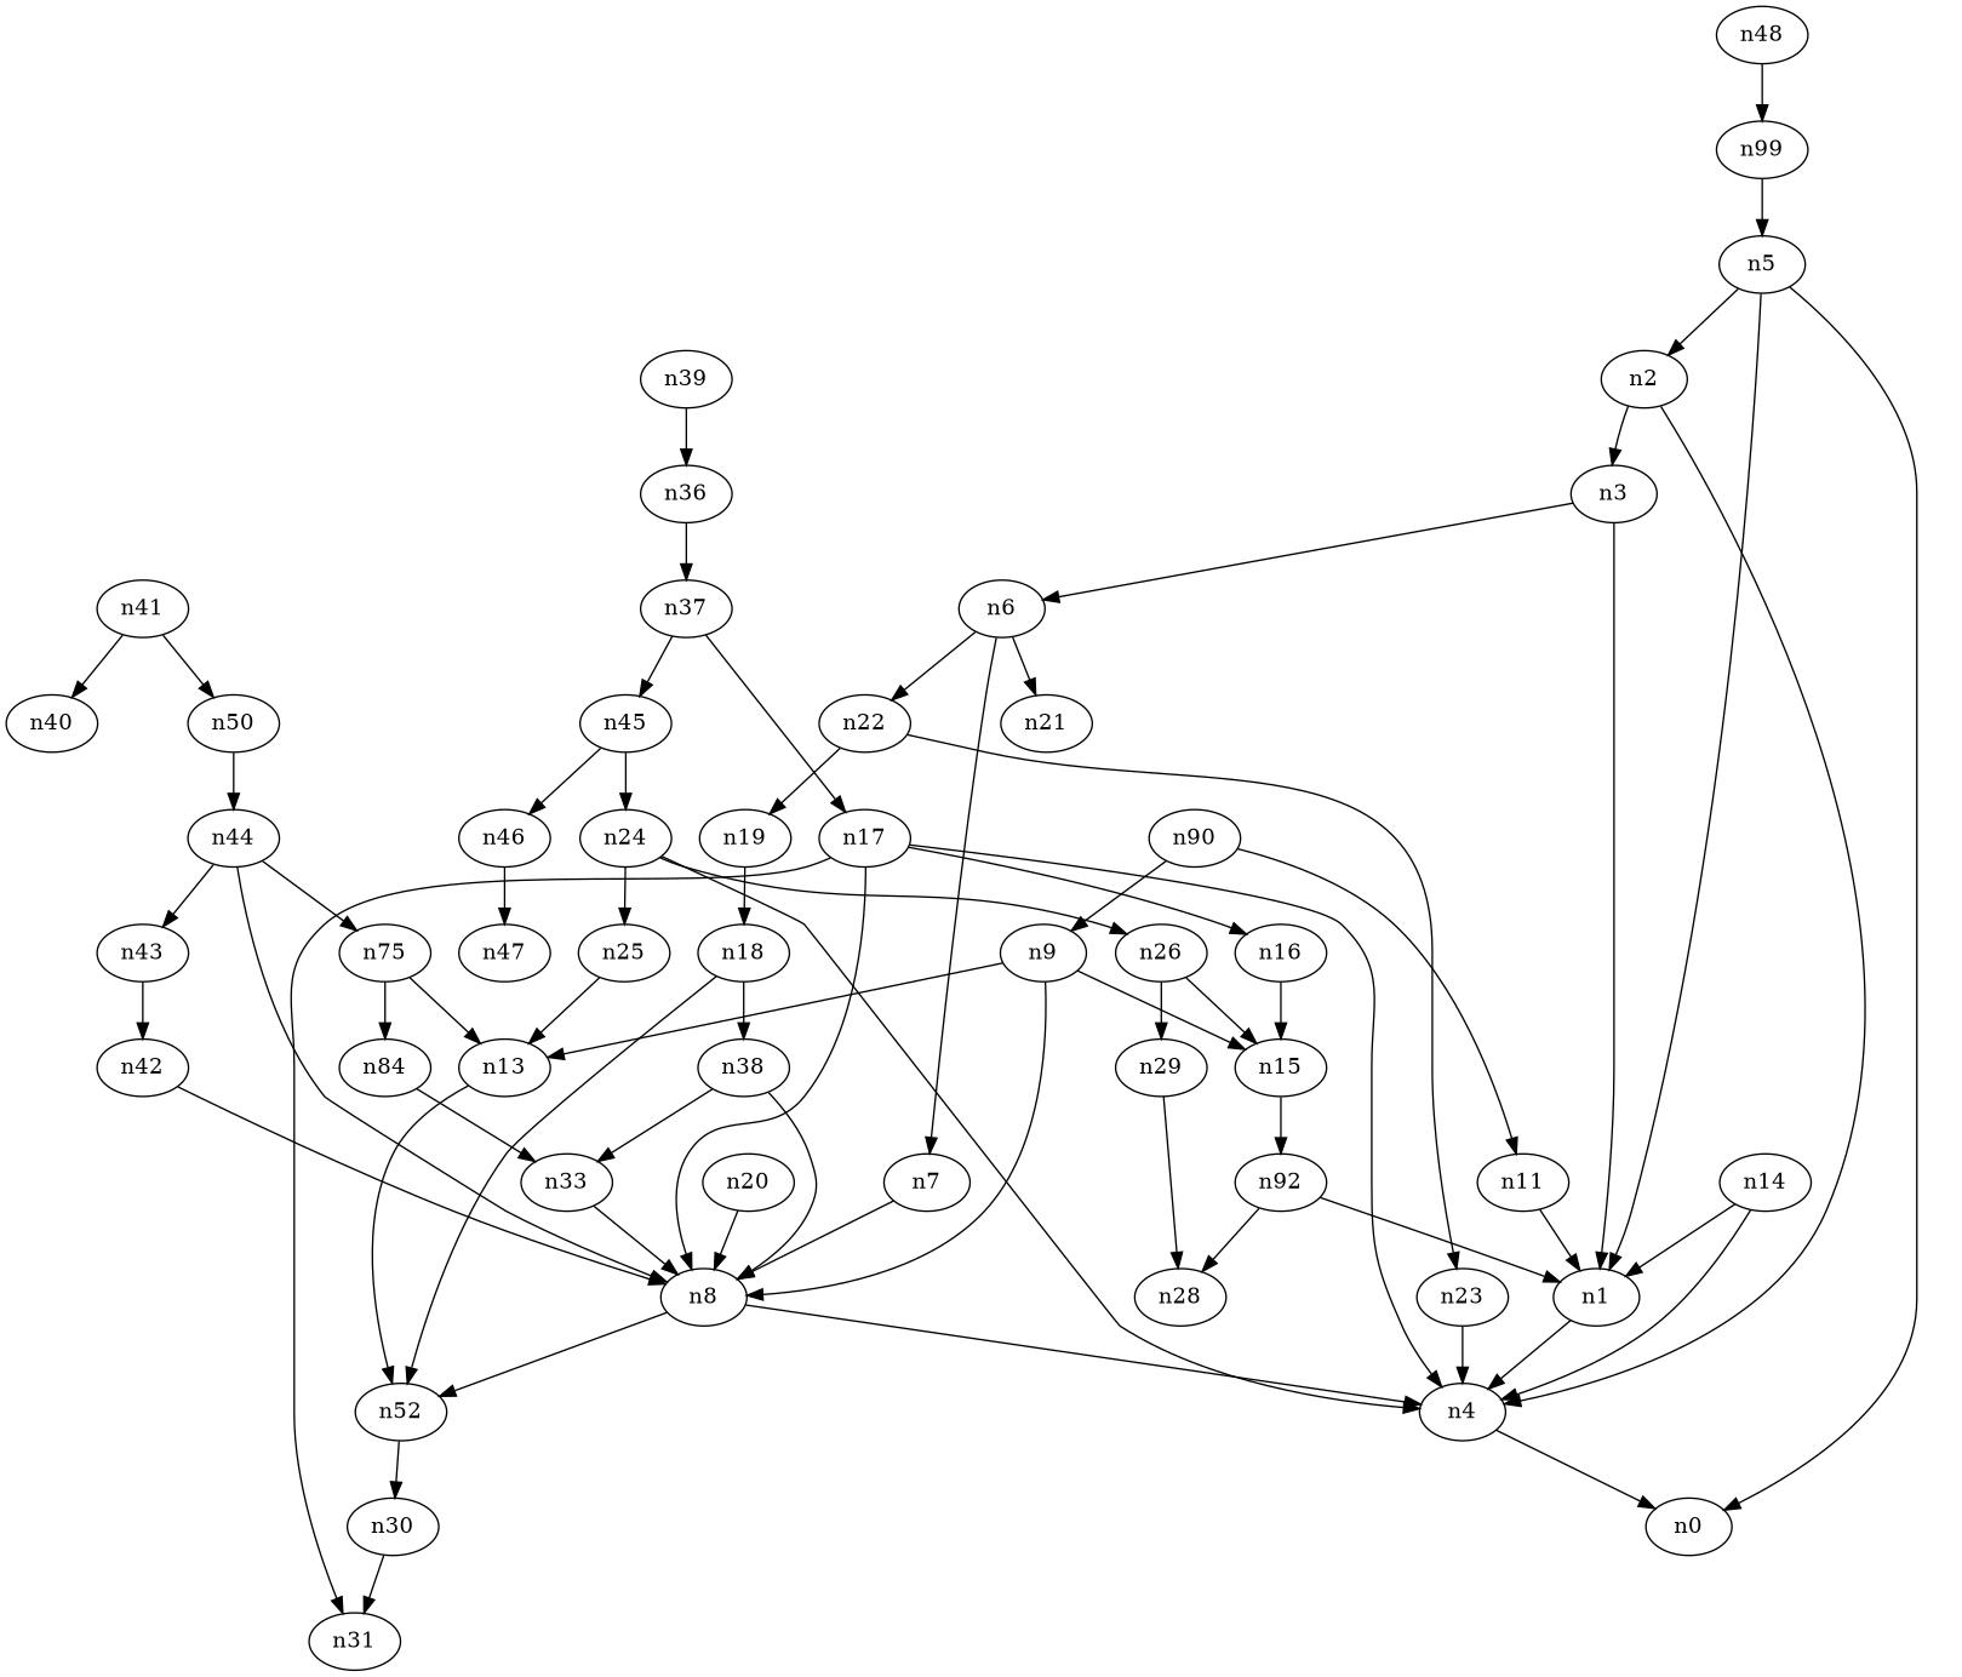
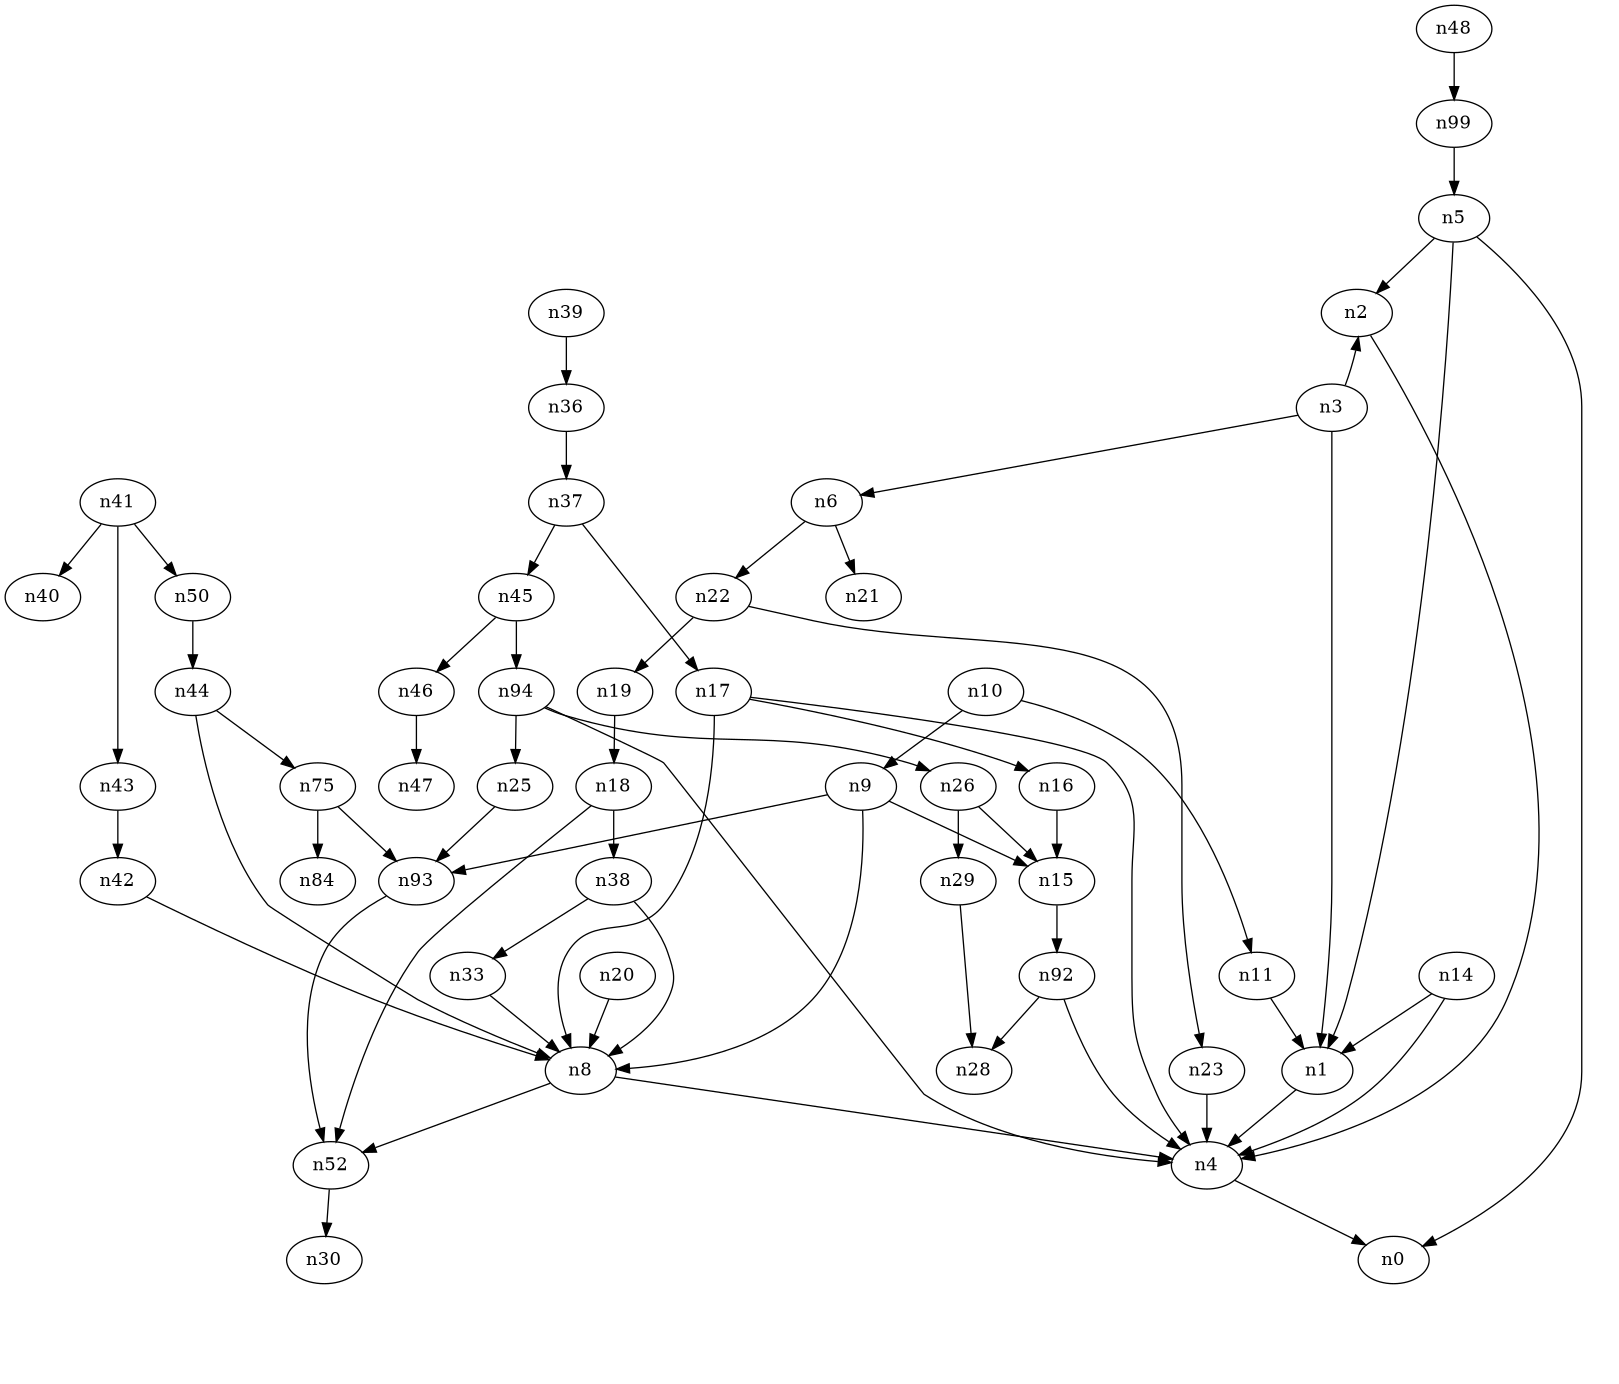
  digraph {
    n1
    n4
    n0
    n2
    n3
    n6
-   n7
    n21
    n22
    n8
    n5
    n12 [label=n52]
    n19
    n23
    n30
-   n31
    n9
-   n13
+   n13 [label=n93]
    n15
    n32 [label=n92]
-   n10 [label=n90]
+   n10
    n11
    n28
    n14
    n16
    n17
    n18
    n38
    n33
    n20
    n41
    n40
    n43
    n50
    n42
    n44
-   n24
+   n24 [label=n94]
    n25
    n26
    n29
    n49 [label=n99]
    n48
    n34 [label=n84]
    n35 [label=n75]
    n36
    n37
    n45
    n46
    n47
    n39
    n1 -> n4
    n4 -> n0
    n2 -> n4
    n3 -> n1
-   n2 -> n3
+   n3 -> n2
    n3 -> n6
-   n6 -> n7
    n6 -> n21
    n6 -> n22
-   n7 -> n8
    n22 -> n19
    n22 -> n23
    n8 -> n4
    n8 -> n12
    n5 -> n1
    n5 -> n0
    n5 -> n2
    n12 -> n30
    n19 -> n18
    n23 -> n4
-   n30 -> n31
    n9 -> n8
    n9 -> n13
    n9 -> n15
    n13 -> n12
    n15 -> n32
-   n32 -> n1
+   n32 -> n4
    n32 -> n28
    n10 -> n9
    n10 -> n11
    n11 -> n1
    n14 -> n1
    n14 -> n4
    n16 -> n15
    n17 -> n4
    n17 -> n8
-   n17 -> n31
    n17 -> n16
    n18 -> n12
    n18 -> n38
    n38 -> n8
    n38 -> n33
    n33 -> n8
    n20 -> n8
    n41 -> n40
-   n44 -> n43
+   n41 -> n43
    n41 -> n50
    n43 -> n42
    n50 -> n44
    n42 -> n8
    n44 -> n8
    n44 -> n35
    n24 -> n4
    n24 -> n25
    n24 -> n26
    n25 -> n13
    n26 -> n15
    n26 -> n29
    n29 -> n28
    n49 -> n5
    n48 -> n49
-   n34 -> n33
    n35 -> n13
    n35 -> n34
    n36 -> n37
    n37 -> n17
    n37 -> n45
    n45 -> n24
    n45 -> n46
    n46 -> n47
    n39 -> n36
  }
